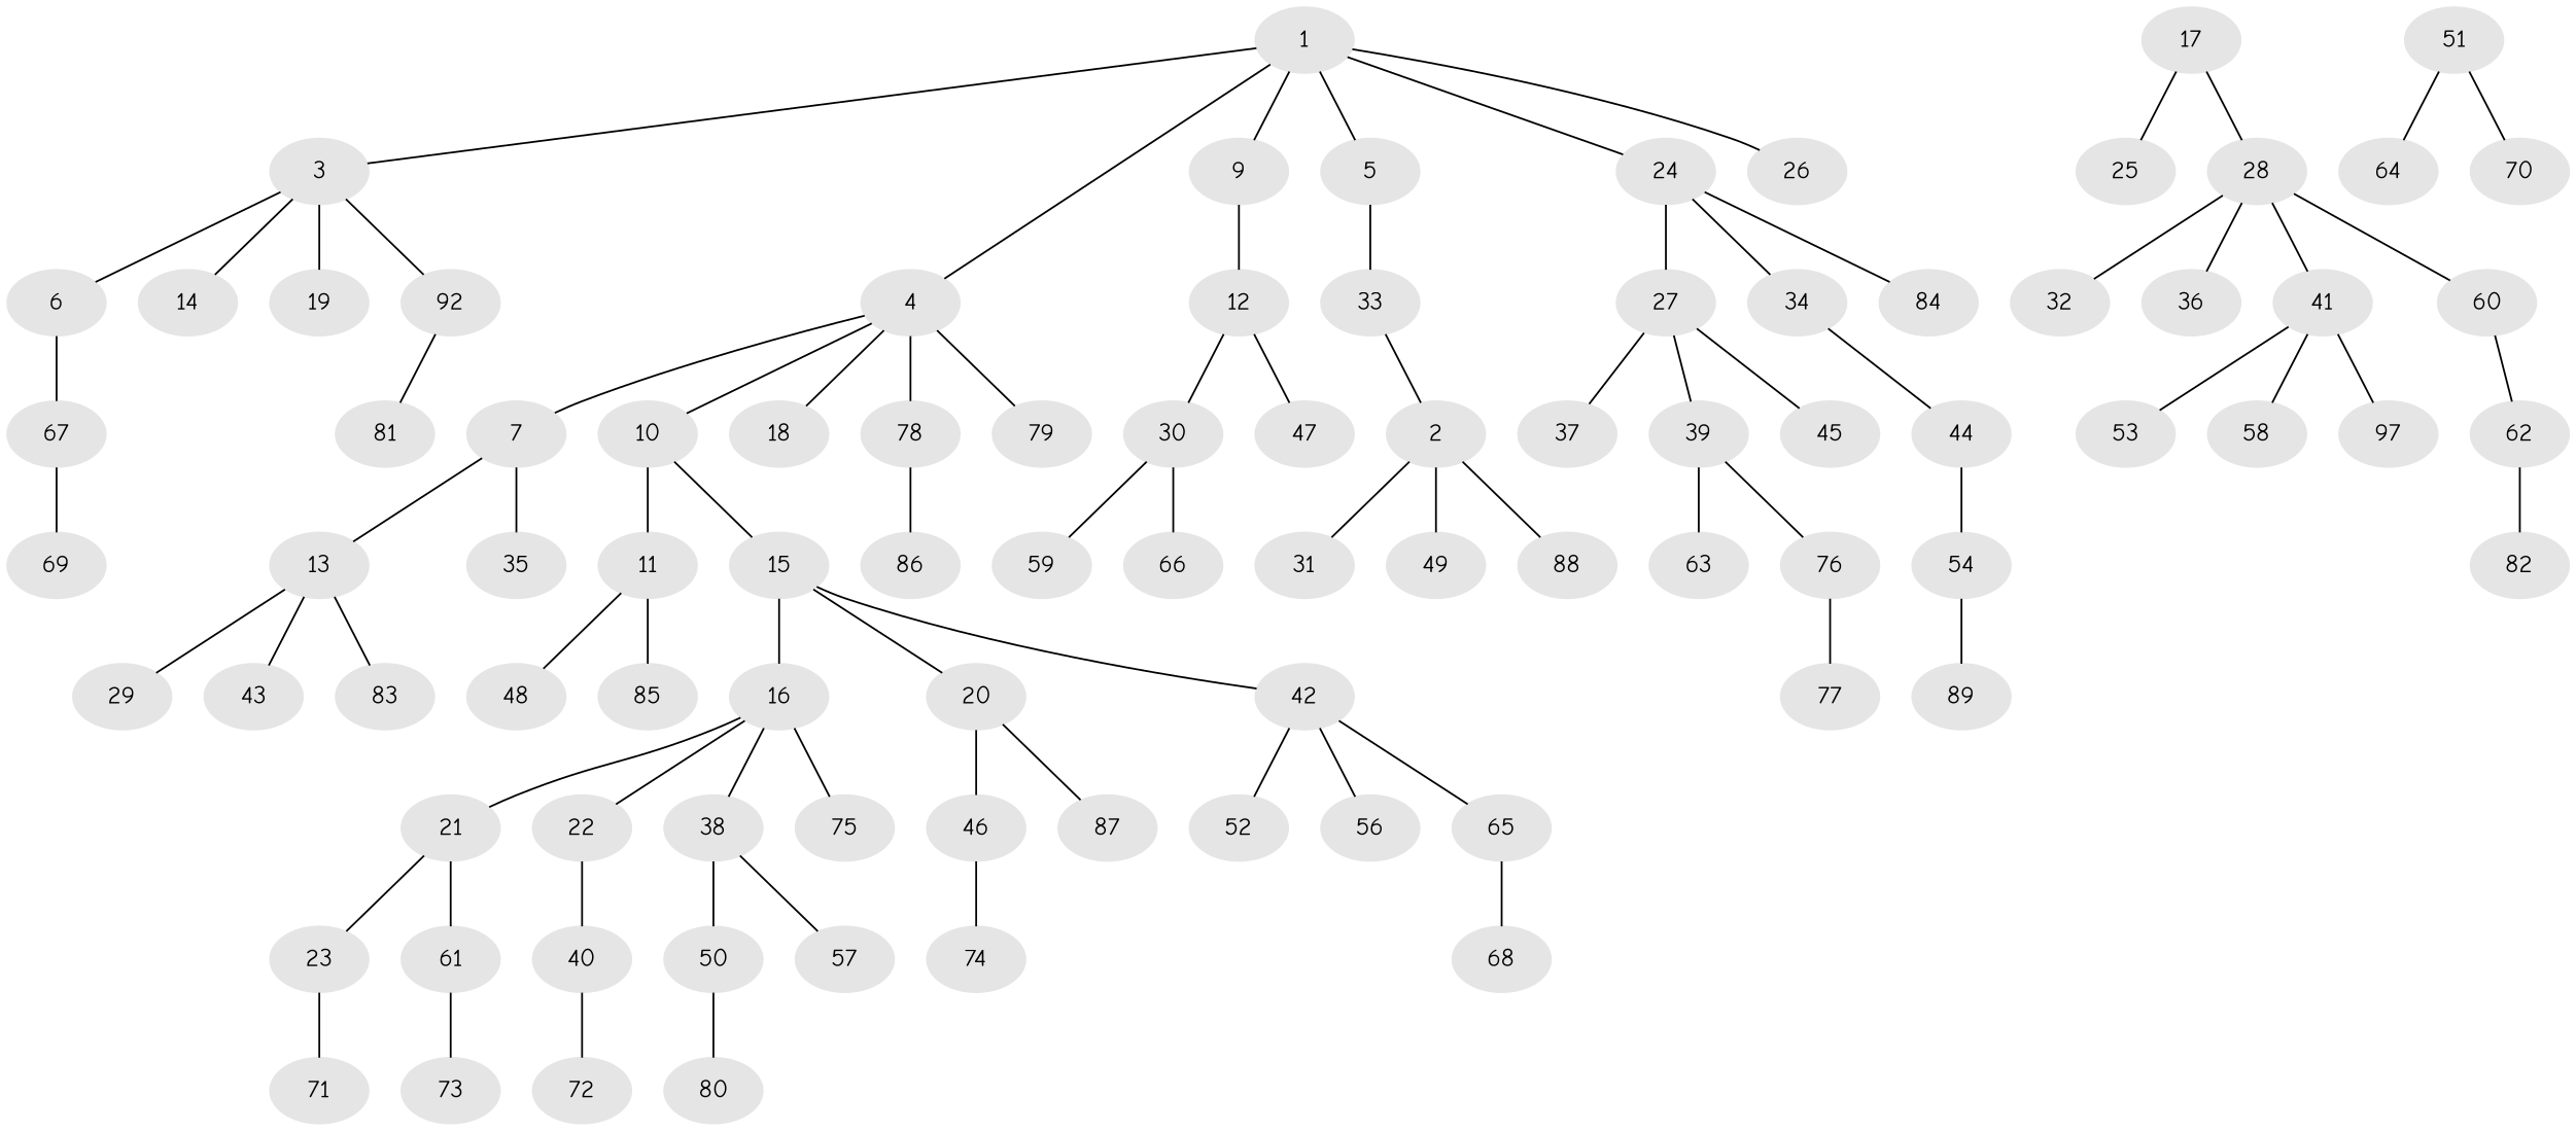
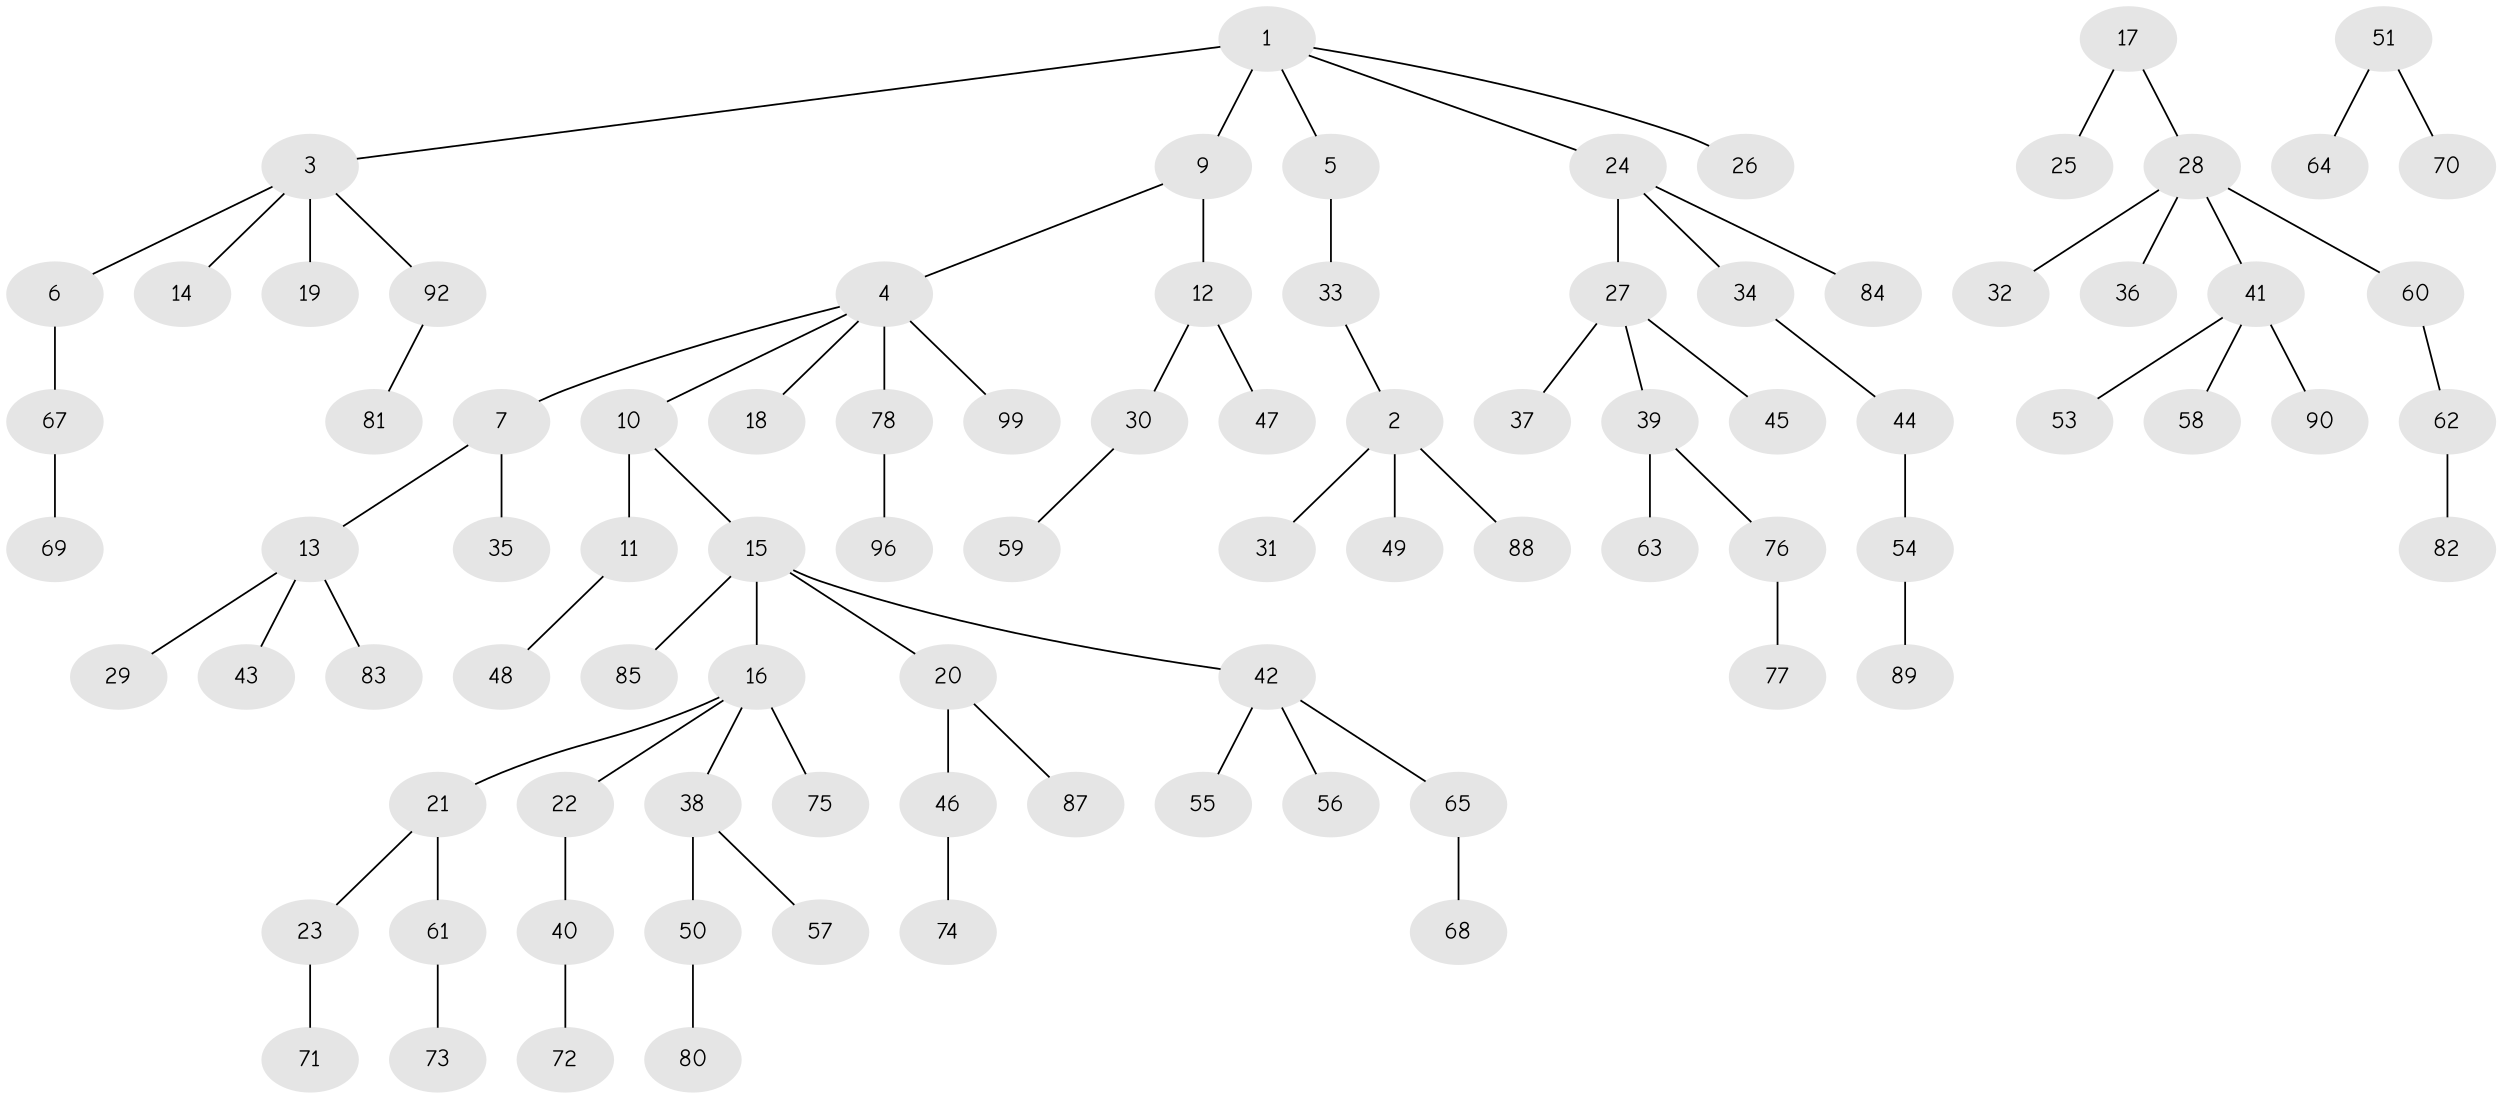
  graph {
    fontname="Comic Neue"
    node [color=gray90 fontname="Comic Neue" style=filled]
    edge [fontname="Comic Neue"]
    1
    3
    4
    5
    9
    24
    26
    2
    31
    49
    88
    6
    14
    19
    n15 [label=92]
    7
    10
    18
    78
-   79
+   79 [label=99]
    33
    12
    27
    34
    84
    67
    81
    13
    35
    11
    15
-   86
+   86 [label=96]
    69
    29
    43
    83
    17
    25
    28
    51
    64
    70
    30
    47
    48
    16
    20
    42
    85
    59
-   66
    21
    22
    38
    75
    46
    87
-   55 [label=52]
+   55
    56
    65
    23
    61
    40
    50
    57
    32
    36
    41
    60
    74
    71
    72
    73
    37
    39
    45
    44
    63
    76
    53
    58
-   90 [label=97]
+   90
    62
    54
    80
    77
    68
    89
    82
    1 -- 3
-   1 -- 4
+   9 -- 4
    1 -- 5
    1 -- 9
    1 -- 24
    1 -- 26
    3 -- 6
    3 -- 14
    3 -- 19
    3 -- n15
    4 -- 7
    4 -- 10
    4 -- 18
    4 -- 78
    4 -- 79
    5 -- 33
    9 -- 12
    24 -- 27
    24 -- 34
    24 -- 84
    2 -- 31
    2 -- 49
    2 -- 88
    6 -- 67
    n15 -- 81
    7 -- 13
    7 -- 35
    10 -- 11
    10 -- 15
    78 -- 86
    33 -- 2
    12 -- 30
    12 -- 47
    27 -- 37
    27 -- 39
    27 -- 45
    34 -- 44
    67 -- 69
    13 -- 29
    13 -- 43
    13 -- 83
    11 -- 48
    15 -- 16
    15 -- 20
    15 -- 42
-   11 -- 85
+   15 -- 85
    17 -- 25
    17 -- 28
    28 -- 32
    28 -- 36
    28 -- 41
    28 -- 60
    51 -- 64
    51 -- 70
    30 -- 59
-   30 -- 66
    16 -- 21
    16 -- 22
    16 -- 38
    16 -- 75
    20 -- 46
    20 -- 87
    42 -- 55
    42 -- 56
    42 -- 65
    21 -- 23
    21 -- 61
    22 -- 40
    38 -- 50
    38 -- 57
    46 -- 74
    65 -- 68
    23 -- 71
    61 -- 73
    40 -- 72
    50 -- 80
    41 -- 53
    41 -- 58
    41 -- 90
    60 -- 62
    39 -- 63
    39 -- 76
    44 -- 54
    76 -- 77
    62 -- 82
    54 -- 89
  }
